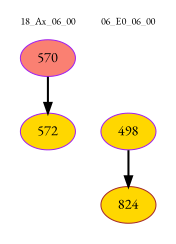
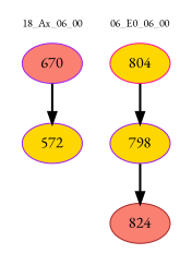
  digraph {
    fontname="EB Garamond"
    node [color=purple fillcolor=gold fontname="EB Garamond" style=filled]
    edge [color=black fontname="EB Garamond" style=bold]
-   n1 [fillcolor=salmon label=570]
+   n1 [fillcolor=salmon label=670]
    n2 [label=572]
-   n4 [label=498]
-   n5 [color=brown label=824]
+   n3 [color=deeppink label=804]
+   n4 [label=798]
+   n5 [color=brown fillcolor=salmon label=824]
    subgraph cluster_1 {
      color=white
      fontsize=10
      label="18_Ax_06_00"
      n1
      n2
    }
    subgraph cluster_2 {
      color=white
      fontsize=10
      label="06_E0_06_00"
+     n3
      n4
      n5
    }
    n1 -> n2
+   n3 -> n4
    n4 -> n5
  }
